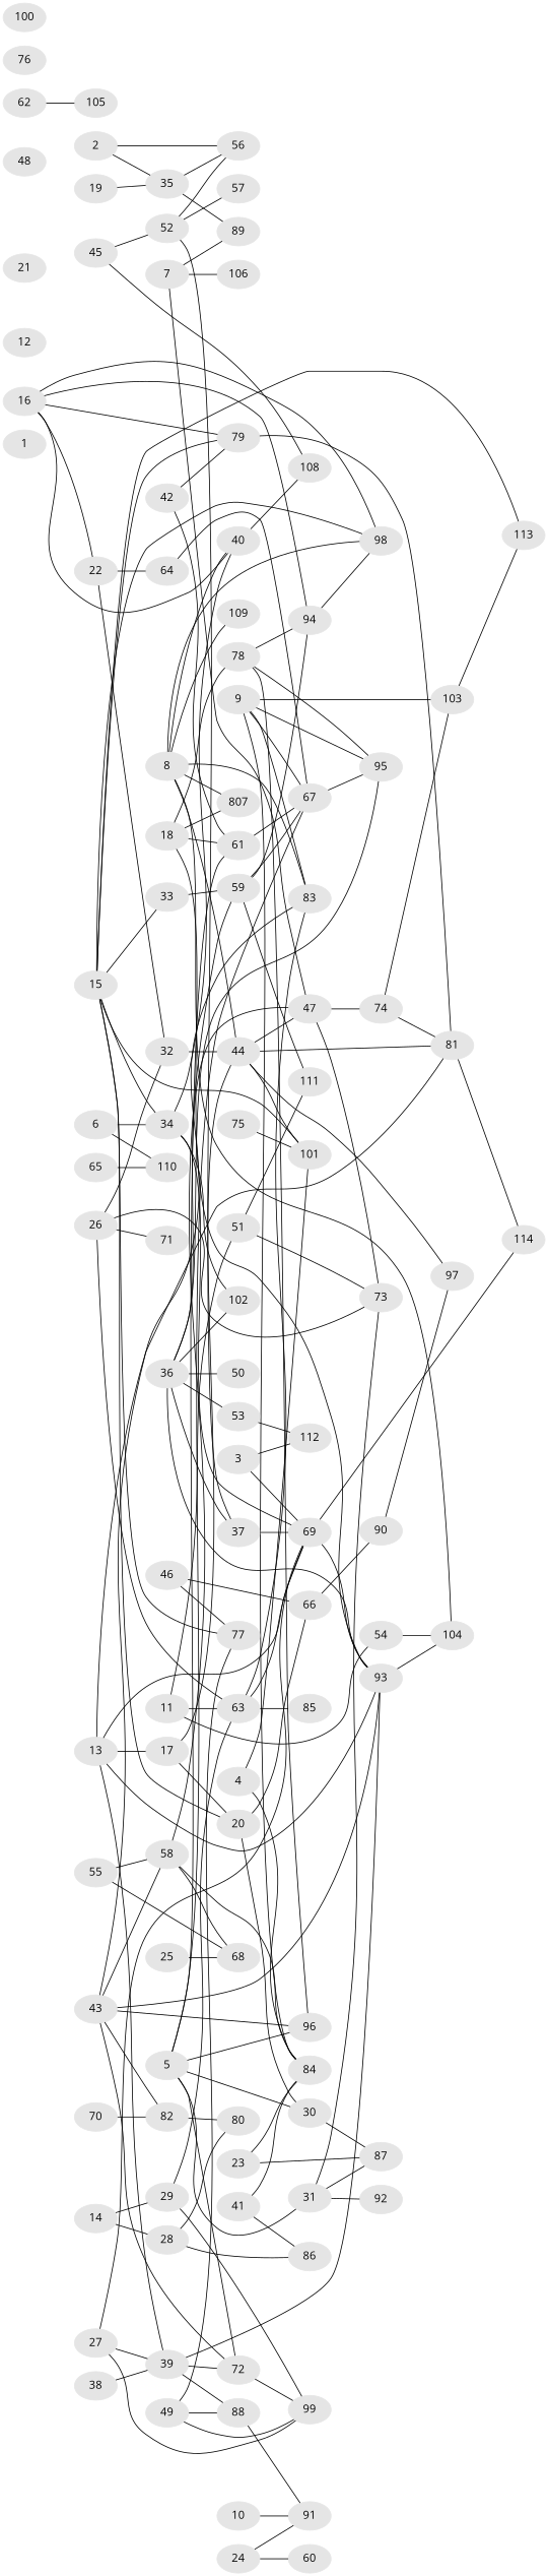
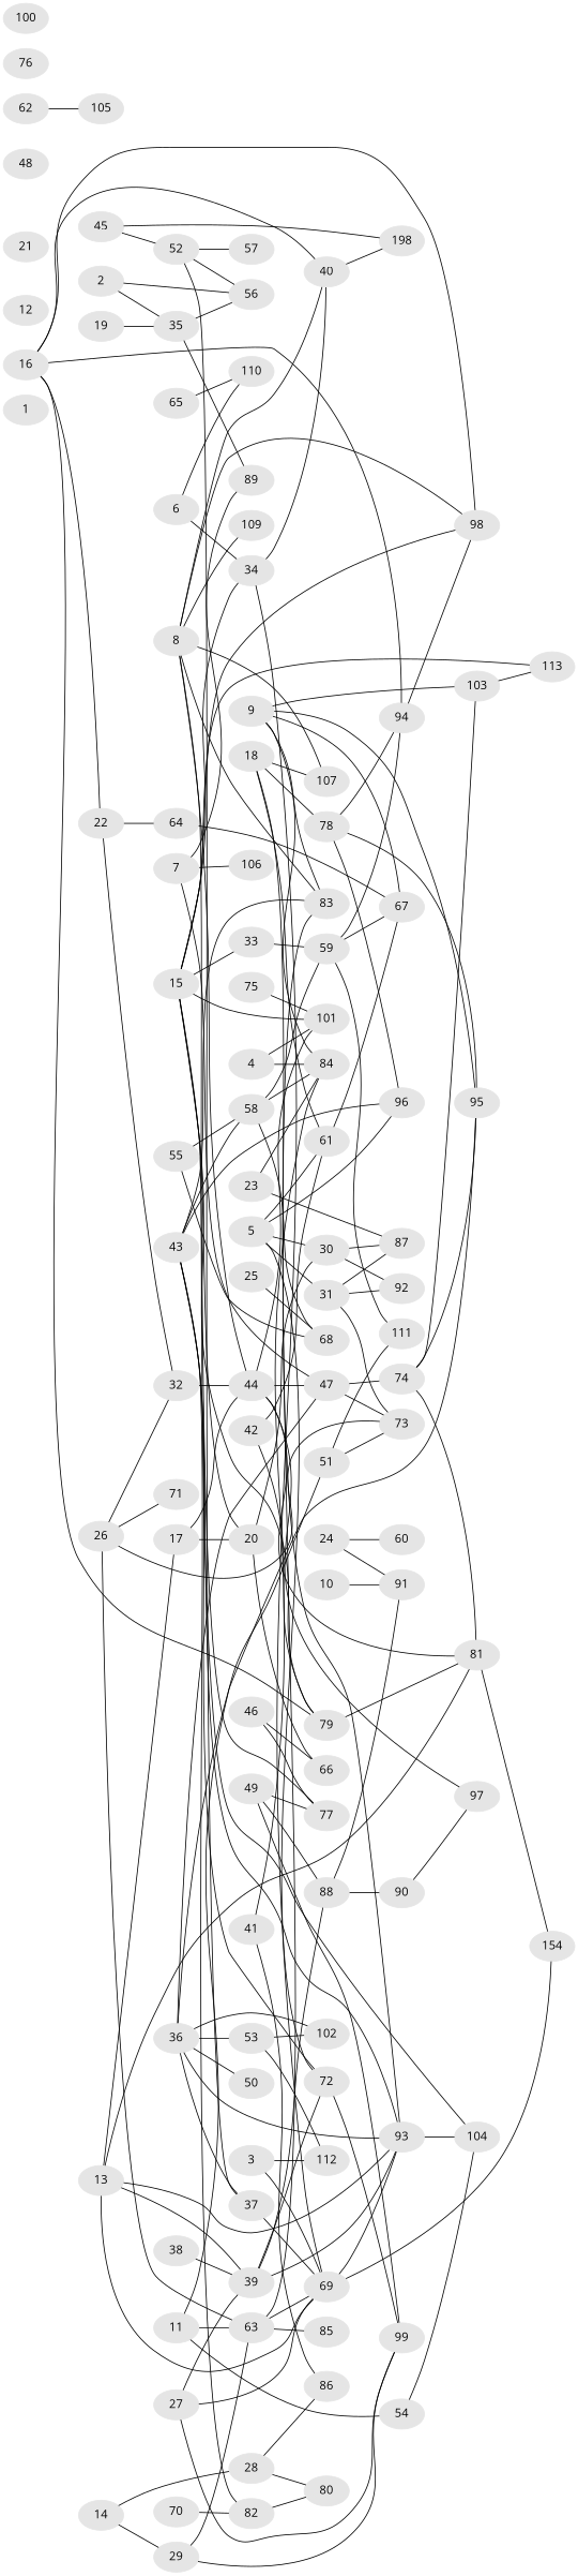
  graph {
    fontname="Open Sans"
    rankdir=LR
    node [color=gray90 fontname="Open Sans" style=filled]
    edge [fontname="Open Sans"]
    1
    2
    35
    56
    89
    3
    69
    112
    93
-   114
+   114 [label=154]
    4
    84
    101
    5
    30
    31
    61
    67
    72
    96
    87
    92
    73
    99
    6
    34
    110
    40
    102
    7
    47
    106
    74
    8
    44
    83
    98
    104
-   107 [label=807]
+   107
    109
-   108
+   108 [label=198]
    81
    97
    9
    95
    103
    113
    10
    91
    11
    51
    54
    63
    111
    85
    12
    13
    17
    39
    20
    88
    14
    28
    29
    80
    86
    15
    33
    77
    79
    66
    59
    16
    22
    94
    32
    64
    18
    78
    19
    21
    23
    24
    60
    25
    68
    26
    71
    27
    37
    36
    50
    53
    38
    90
    41
    42
    43
    58
    82
    45
    52
    57
    46
    48
    49
    55
    62
    105
    65
    70
    75
    76
    100
    2 -- 35
    2 -- 56
    35 -- 56
    35 -- 89
    3 -- 69
    3 -- 112
    69 -- 93
    69 -- 114
    93 -- 104
    4 -- 84
    4 -- 101
    5 -- 30
    5 -- 31
    5 -- 61
-   5 -- 67
    5 -- 72
    5 -- 96
    30 -- 87
+   30 -- 92
    31 -- 87
    31 -- 92
    31 -- 73
    61 -- 67
    72 -- 99
    6 -- 34
    6 -- 110
    34 -- 69
    34 -- 40
-   34 -- 102
+   53 -- 102
    40 -- 108
    7 -- 89
    7 -- 47
    7 -- 106
    47 -- 73
    47 -- 74
    74 -- 81
-   67 -- 95
+   74 -- 95
    74 -- 103
    8 -- 40
    8 -- 44
    8 -- 83
    8 -- 98
    8 -- 104
    8 -- 107
    8 -- 109
    44 -- 101
    44 -- 47
    44 -- 81
    44 -- 97
    81 -- 114
    9 -- 84
    9 -- 67
    9 -- 83
    9 -- 95
    9 -- 103
    103 -- 113
    10 -- 91
    11 -- 51
    11 -- 54
    11 -- 63
    51 -- 73
    51 -- 111
    54 -- 104
    63 -- 69
    63 -- 83
    63 -- 85
    13 -- 69
    13 -- 93
    13 -- 81
    13 -- 17
    13 -- 39
    17 -- 44
    17 -- 20
    39 -- 93
    39 -- 72
    39 -- 88
    20 -- 30
    20 -- 66
    88 -- 91
-   66 -- 90
+   88 -- 90
    14 -- 28
    14 -- 29
    28 -- 80
    28 -- 86
    29 -- 99
    29 -- 63
    15 -- 101
    15 -- 34
    15 -- 98
    15 -- 113
    15 -- 20
    15 -- 33
    15 -- 77
    15 -- 79
    33 -- 59
    79 -- 81
    59 -- 67
    59 -- 111
    59 -- 94
    16 -- 40
    16 -- 98
    16 -- 79
    16 -- 22
    16 -- 94
    22 -- 32
    22 -- 64
    94 -- 98
    32 -- 44
    64 -- 67
    18 -- 93
    18 -- 61
    18 -- 107
    18 -- 78
    78 -- 96
    78 -- 95
    78 -- 94
    19 -- 35
    23 -- 84
    23 -- 87
    24 -- 91
    24 -- 60
    25 -- 68
    26 -- 73
    26 -- 63
    26 -- 32
    26 -- 71
    27 -- 69
    27 -- 99
    27 -- 39
    37 -- 69
    36 -- 93
    36 -- 102
    36 -- 47
    36 -- 95
    36 -- 37
    36 -- 50
    36 -- 53
    53 -- 112
    38 -- 39
    90 -- 97
    41 -- 84
    41 -- 86
    42 -- 61
    42 -- 79
    43 -- 93
    43 -- 72
    43 -- 96
    43 -- 83
    43 -- 58
    43 -- 82
    58 -- 84
    58 -- 59
    58 -- 68
    82 -- 80
    45 -- 108
    45 -- 52
    52 -- 56
    52 -- 37
    52 -- 57
    46 -- 77
    46 -- 66
    49 -- 99
    49 -- 88
    49 -- 77
    55 -- 68
    55 -- 58
    62 -- 105
    65 -- 110
    70 -- 82
    75 -- 101
  }
